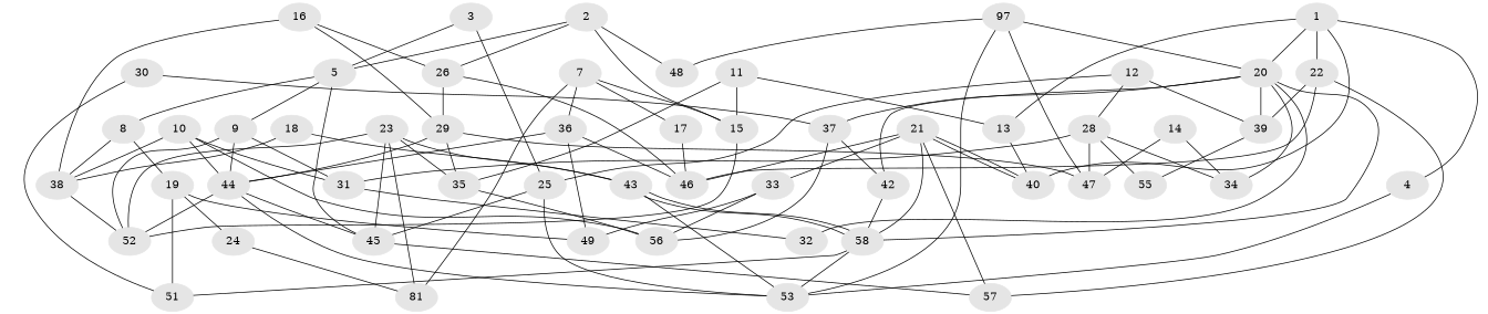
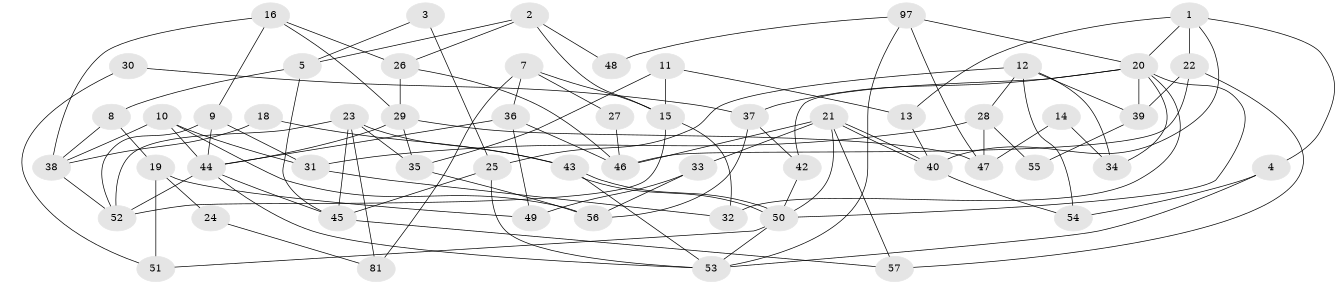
  graph {
    node [color=gray90 style=filled]
    1
    4
    13
    20
    22
    40
    53
+   54
    42
    34
    39
    32
    37
-   50 [label=58]
+   50
    46
    57
    2
    5
    15
    26
    48
    8
    9
    45
    52
    29
    3
    25
    19
    38
    31
    44
    18
    43
    7
-   27 [label=17]
+   27
    36
    n38 [label=81]
    49
    24
    51
    10
    56
    11
    35
    12
    28
    55
    47
    14
    16
    n52 [label=97]
    21
    33
    23
    30
    1 -- 4
    1 -- 13
    1 -- 20
    1 -- 22
    1 -- 40
    4 -- 53
+   4 -- 54
    13 -- 40
    20 -- 42
    20 -- 34
    20 -- 39
    20 -- 32
    20 -- 37
    20 -- 50
    22 -- 39
    22 -- 46
    22 -- 57
+   40 -- 54
    42 -- 50
    39 -- 55
    37 -- 42
    37 -- 56
    50 -- 53
    50 -- 51
    2 -- 5
    2 -- 15
    2 -- 26
    2 -- 48
    5 -- 8
-   5 -- 9
+   16 -- 9
    5 -- 45
+   15 -- 32
    15 -- 52
    26 -- 46
    26 -- 29
    8 -- 19
    8 -- 38
    9 -- 52
    9 -- 31
    9 -- 44
    45 -- 57
    29 -- 44
    29 -- 35
    29 -- 47
    3 -- 5
    3 -- 25
    25 -- 53
    25 -- 45
    19 -- 49
    19 -- 24
    19 -- 51
    38 -- 52
    31 -- 32
    44 -- 53
    44 -- 45
    44 -- 52
    18 -- 38
    18 -- 43
    43 -- 53
    43 -- 50
    43 -- 50
    7 -- 15
    7 -- 27
    7 -- 36
    7 -- n38
    27 -- 46
    36 -- 46
    36 -- 44
    36 -- 49
    24 -- n38
    10 -- 38
    10 -- 31
    10 -- 44
    10 -- 56
    11 -- 13
    11 -- 15
    11 -- 35
    35 -- 56
-   28 -- 34
+   12 -- 54
+   12 -- 34
    12 -- 39
    12 -- 25
    12 -- 28
    28 -- 31
    28 -- 55
    28 -- 47
    14 -- 34
    14 -- 47
    16 -- 26
    16 -- 29
    16 -- 38
    n52 -- 20
    n52 -- 53
    n52 -- 48
    n52 -- 47
    21 -- 40
    21 -- 40
    21 -- 50
    21 -- 46
    21 -- 57
    21 -- 33
    33 -- 49
    33 -- 56
    23 -- 45
    23 -- 52
    23 -- 43
    23 -- n38
    23 -- 35
    30 -- 37
    30 -- 51
  }
